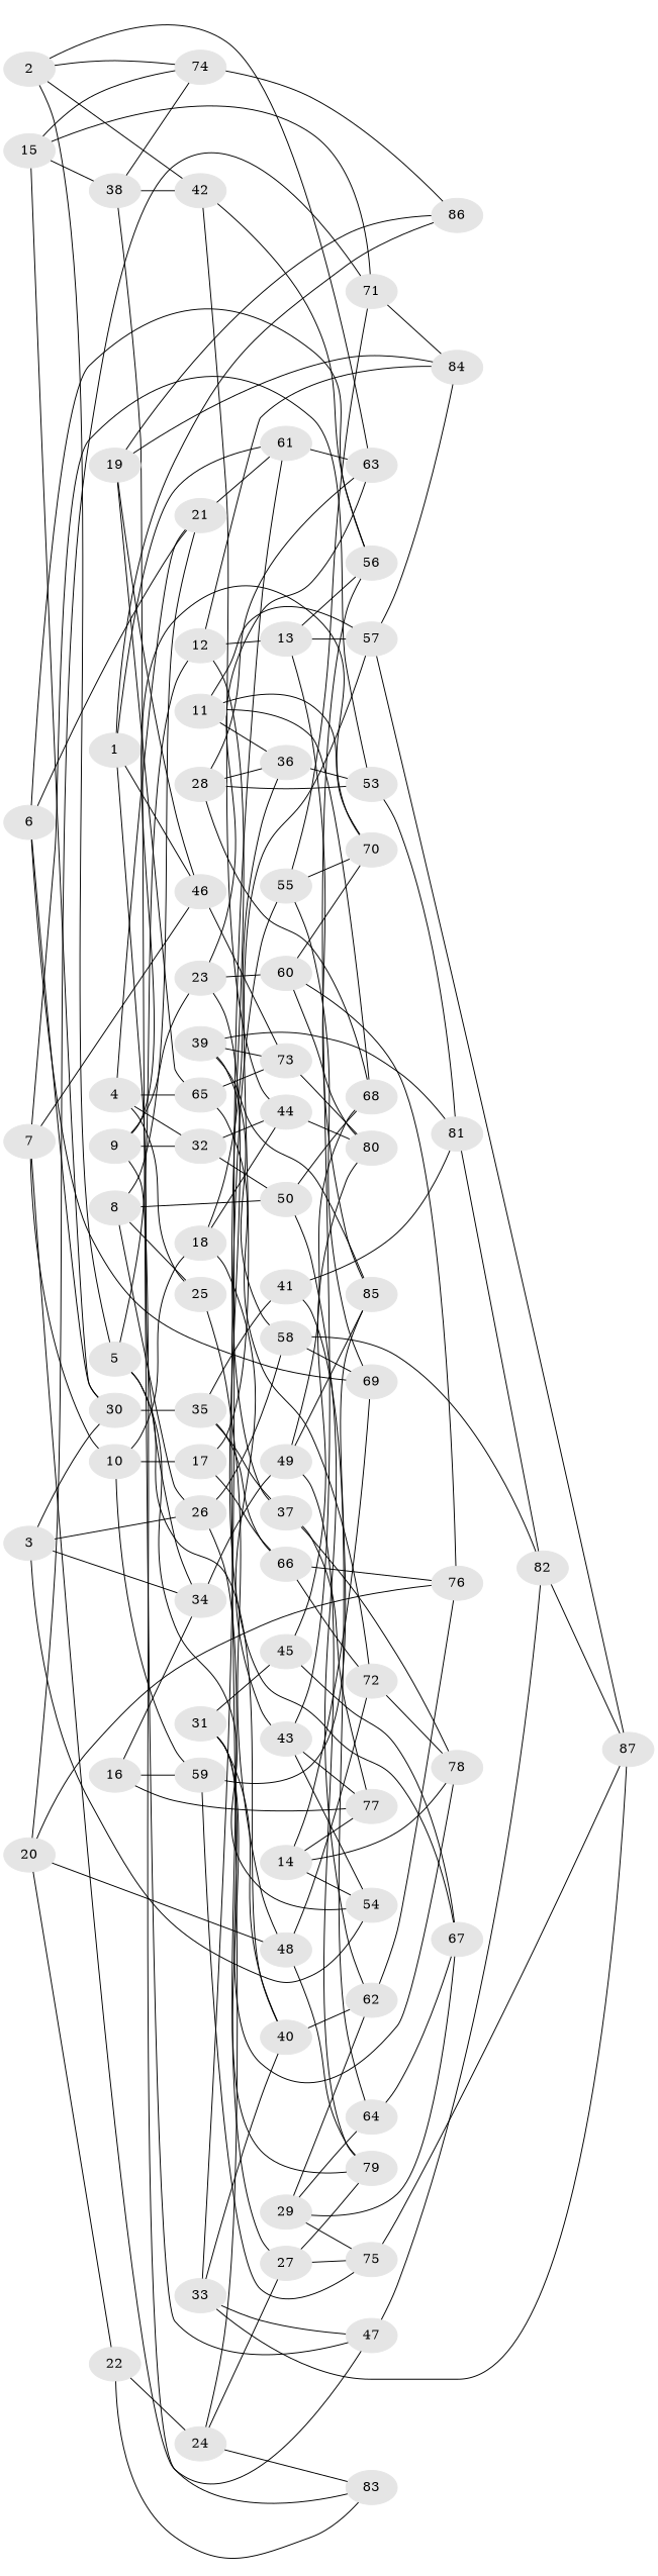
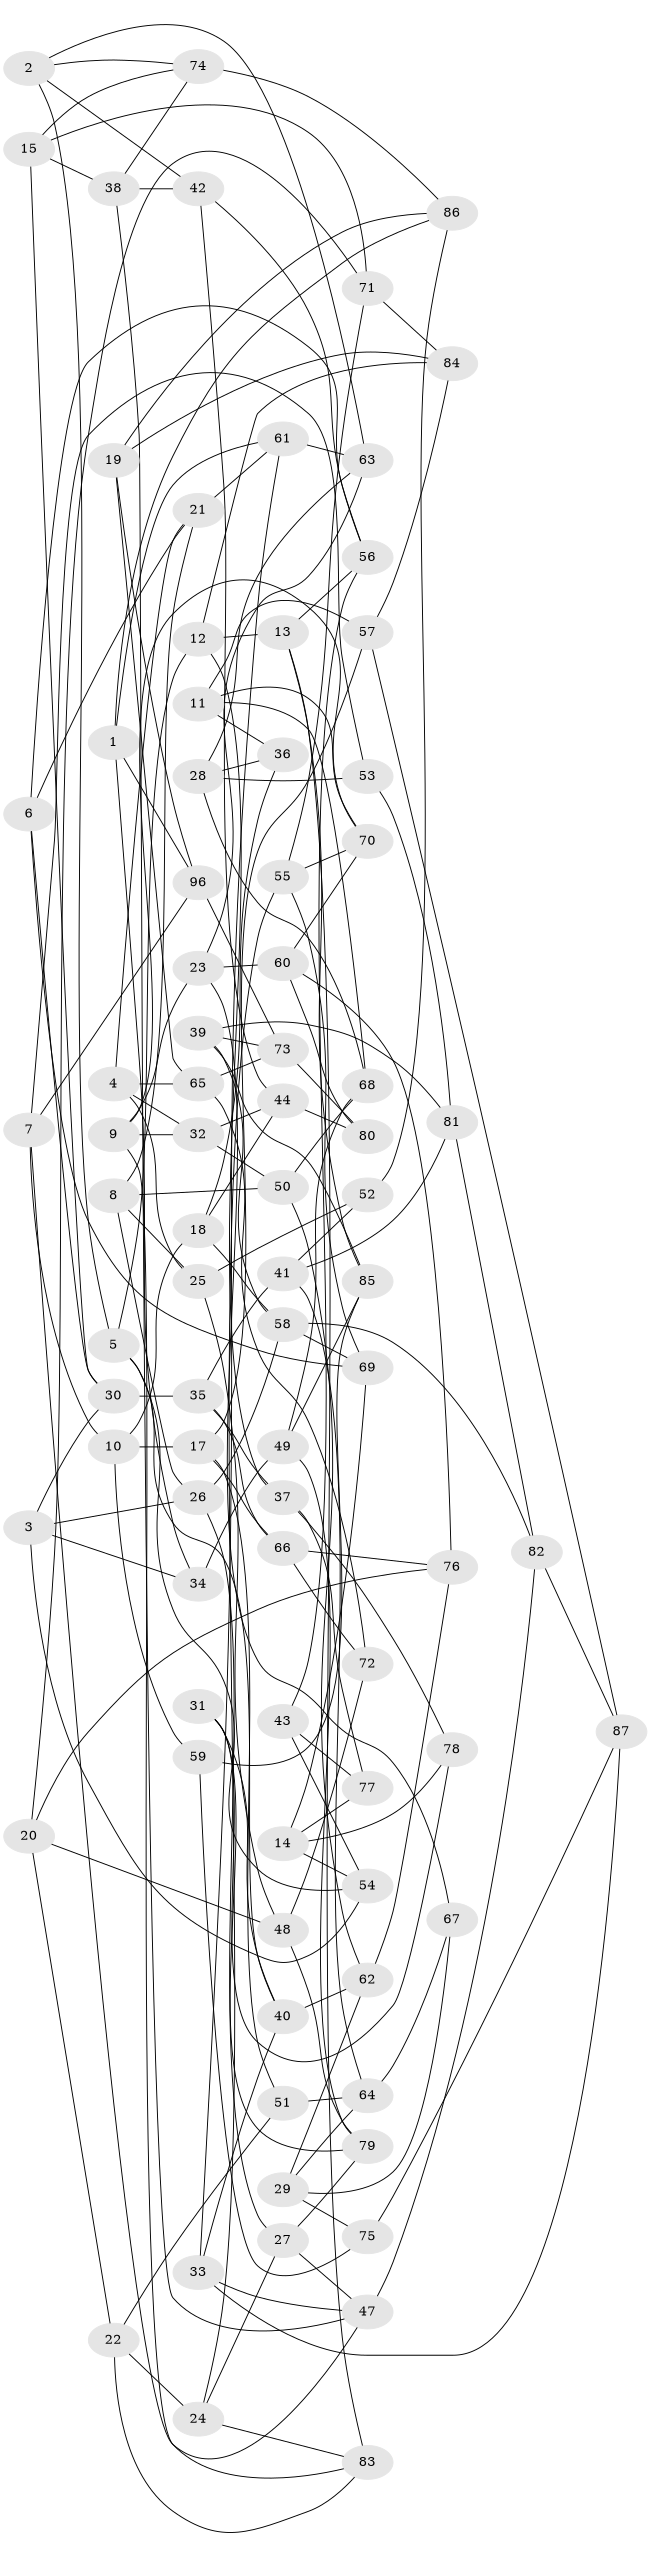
  graph {
    rankdir=LR
    node [color=gray90 style=filled]
    1
    34
-   46
+   46 [label=96]
    61
    86
    49
    73
    63
    2
    5
    42
    74
    54
    12
    40
    56
    44
    3
    26
    30
    27
    58
    35
    4
    21
    25
    32
    65
    48
+   52
    50
    72
    13
    37
    84
    62
    6
    69
    7
    10
    47
    53
    17
    18
    59
    82
    81
    8
    68
    9
    23
    70
    83
    60
    67
    57
+   51
    66
    36
    43
    85
    75
    11
    87
    77
    78
    14
    15
    38
    71
-   16
    64
    76
    80
    19
    20
    22
    24
    79
    55
    28
    29
    41
    31
-   45
    33
    39
    1 -- 34
    1 -- 46
    1 -- 61
    1 -- 86
    34 -- 49
    46 -- 73
    61 -- 63
    49 -- 68
    49 -- 85
    49 -- 79
    73 -- 80
    2 -- 63
    2 -- 5
    2 -- 42
    2 -- 74
    5 -- 54
    5 -- 12
    5 -- 40
    42 -- 56
    42 -- 44
    74 -- 86
    12 -- 13
    12 -- 37
    12 -- 84
    40 -- 62
    44 -- 80
    3 -- 34
    3 -- 54
    3 -- 26
    3 -- 30
    26 -- 27
    26 -- 58
    30 -- 35
-   27 -- 75
+   27 -- 47
    27 -- 79
    58 -- 69
    58 -- 82
    35 -- 37
    35 -- 66
    35 -- 41
    4 -- 21
    4 -- 25
    4 -- 32
    4 -- 65
    21 -- 61
    25 -- 48
+   25 -- 52
    32 -- 44
    32 -- 50
    65 -- 73
    65 -- 72
    48 -- 72
    48 -- 79
+   52 -- 86
    50 -- 62
    50 -- 68
-   72 -- 78
    13 -- 56
-   13 -- 57
+   13 -- 83
    13 -- 85
    37 -- 77
    37 -- 78
    62 -- 76
    6 -- 56
    6 -- 30
    6 -- 21
    6 -- 69
    7 -- 46
    7 -- 10
    7 -- 47
    7 -- 53
    10 -- 17
    10 -- 18
    10 -- 59
    47 -- 82
    53 -- 81
    17 -- 57
+   17 -- 51
    17 -- 66
    18 -- 44
    18 -- 36
-   18 -- 43
+   18 -- 58
    59 -- 85
    59 -- 75
    82 -- 87
    81 -- 82
    8 -- 26
    8 -- 21
    8 -- 25
    8 -- 50
    9 -- 32
    9 -- 23
    9 -- 70
    9 -- 83
    23 -- 63
    23 -- 60
    23 -- 67
    60 -- 70
    60 -- 76
    60 -- 80
    57 -- 84
    57 -- 87
+   51 -- 64
    66 -- 72
    66 -- 76
-   36 -- 53
    43 -- 54
    43 -- 56
    43 -- 77
    75 -- 87
    11 -- 68
    11 -- 70
    11 -- 57
    11 -- 36
    14 -- 54
    14 -- 69
    14 -- 77
    14 -- 78
    15 -- 74
    15 -- 30
    15 -- 38
    15 -- 71
    38 -- 42
    38 -- 74
    38 -- 47
    71 -- 84
-   16 -- 34
-   16 -- 59
-   16 -- 77
    64 -- 67
    19 -- 46
    19 -- 86
    19 -- 65
    19 -- 84
    20 -- 48
    20 -- 71
    20 -- 76
    20 -- 22
    22 -- 83
+   22 -- 51
    22 -- 24
    24 -- 27
    24 -- 83
    24 -- 55
    55 -- 69
    55 -- 70
    55 -- 71
    28 -- 63
    28 -- 53
    28 -- 68
    28 -- 36
    29 -- 62
    29 -- 67
    29 -- 75
    29 -- 64
+   41 -- 52
    41 -- 81
    41 -- 64
    31 -- 40
    31 -- 78
    31 -- 79
-   31 -- 45
-   45 -- 67
-   45 -- 80
    33 -- 61
    33 -- 40
    33 -- 47
    33 -- 87
    39 -- 73
    39 -- 58
    39 -- 81
    39 -- 85
  }
